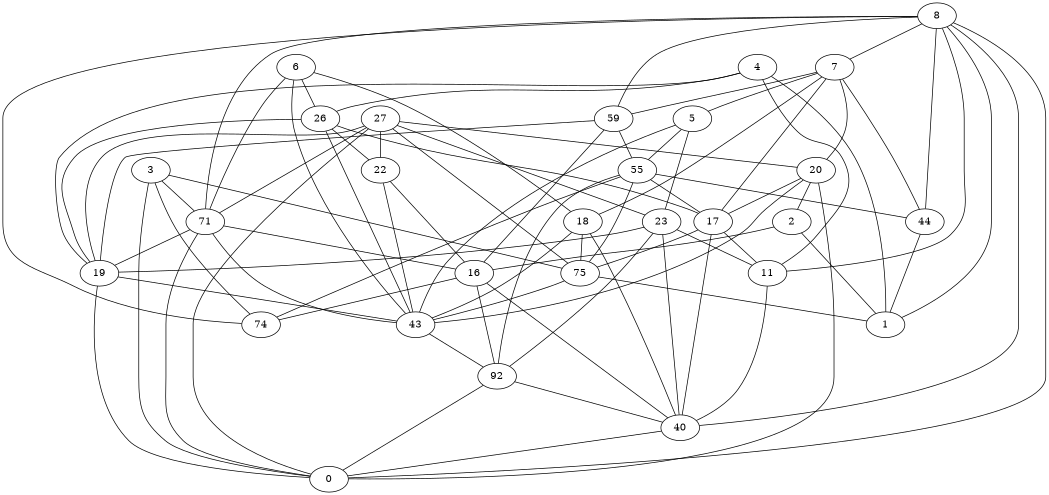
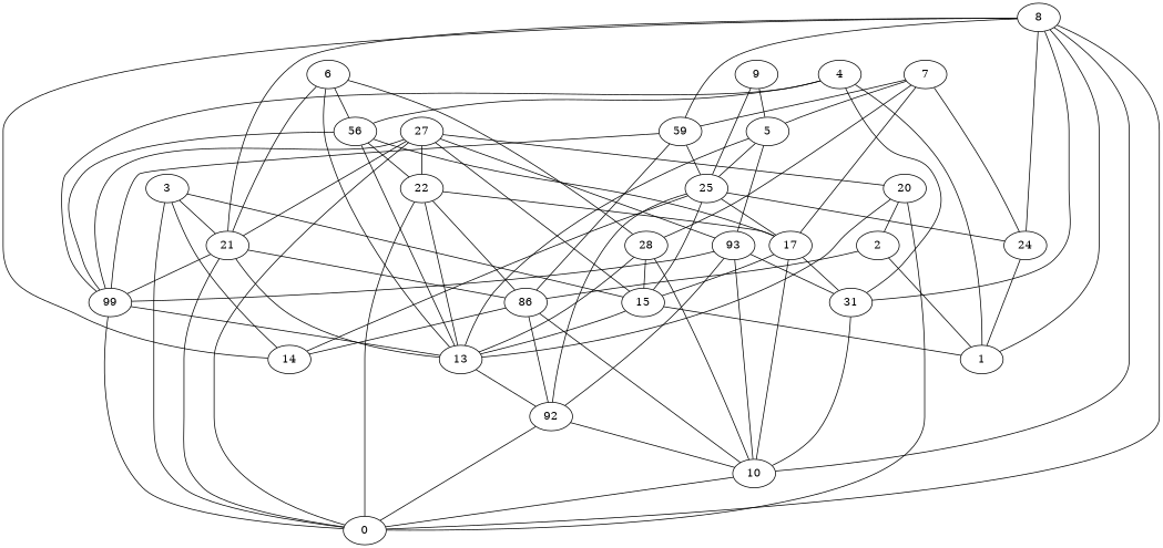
  digraph {
    edge [color=black dir=none]
    5
-   25 [label=55]
-   23
-   13 [label=43]
+   25
+   23 [label=93]
+   13
    17
-   15 [label=75]
-   24 [label=44]
-   14 [label=74]
+   15
+   24
+   14
    n9 [label=92]
-   19
-   10 [label=40]
-   11
+   19 [label=99]
+   10
+   11 [label=31]
    n13 [label=59]
-   16
+   16 [label=86]
    0
    20
    2
    1
-   26
+   26 [label=56]
    22
-   21 [label=71]
-   28 [label=18]
+   21
+   9
+   28
    27
    7
    4
    8
    6
    3
    subgraph sub_1 {
      5
      25
      23
      13
      17
      15
      24
      14
      n9
      19
      10
      11
      n13
      16
      0
      20
      2
      1
      26
      22
      21
+     9
      28
      27
      7
      4
      8
      6
      3
    }
    5 -> 25
    5 -> 23
    5 -> 13
    25 -> 17
    25 -> 15
    25 -> 24
    25 -> 14
    25 -> n9
    23 -> n9
    23 -> 19
    23 -> 10
    23 -> 11
    13 -> n9
    17 -> 15
    17 -> 10
    17 -> 11
    15 -> 13
    15 -> 1
    24 -> 1
    n9 -> 10
    n9 -> 0
    19 -> 13
    19 -> 0
    10 -> 0
    11 -> 10
    n13 -> 25
    n13 -> 19
    n13 -> 16
    16 -> 14
    16 -> n9
    16 -> 10
    20 -> 13
-   20 -> 17
+   22 -> 17
    20 -> 0
    20 -> 2
    2 -> 16
    2 -> 1
    26 -> 13
    26 -> 17
    26 -> 19
    26 -> 22
    22 -> 13
    22 -> 16
+   22 -> 0
    21 -> 13
    21 -> 19
    21 -> 16
    21 -> 0
+   9 -> 5
+   9 -> 25
    28 -> 13
    28 -> 15
    28 -> 10
    27 -> 23
    27 -> 15
    27 -> 19
    27 -> 0
    27 -> 20
    27 -> 22
    27 -> 21
    7 -> 5
    7 -> 17
    7 -> 24
    7 -> n13
-   7 -> 20
    7 -> 28
    4 -> 19
    4 -> 11
    4 -> 1
    4 -> 26
    8 -> 24
    8 -> 14
    8 -> 10
    8 -> 11
    8 -> n13
    8 -> 0
    8 -> 1
    8 -> 21
-   8 -> 7
    6 -> 13
    6 -> 26
    6 -> 21
    6 -> 28
    3 -> 15
    3 -> 14
    3 -> 0
    3 -> 21
  }
